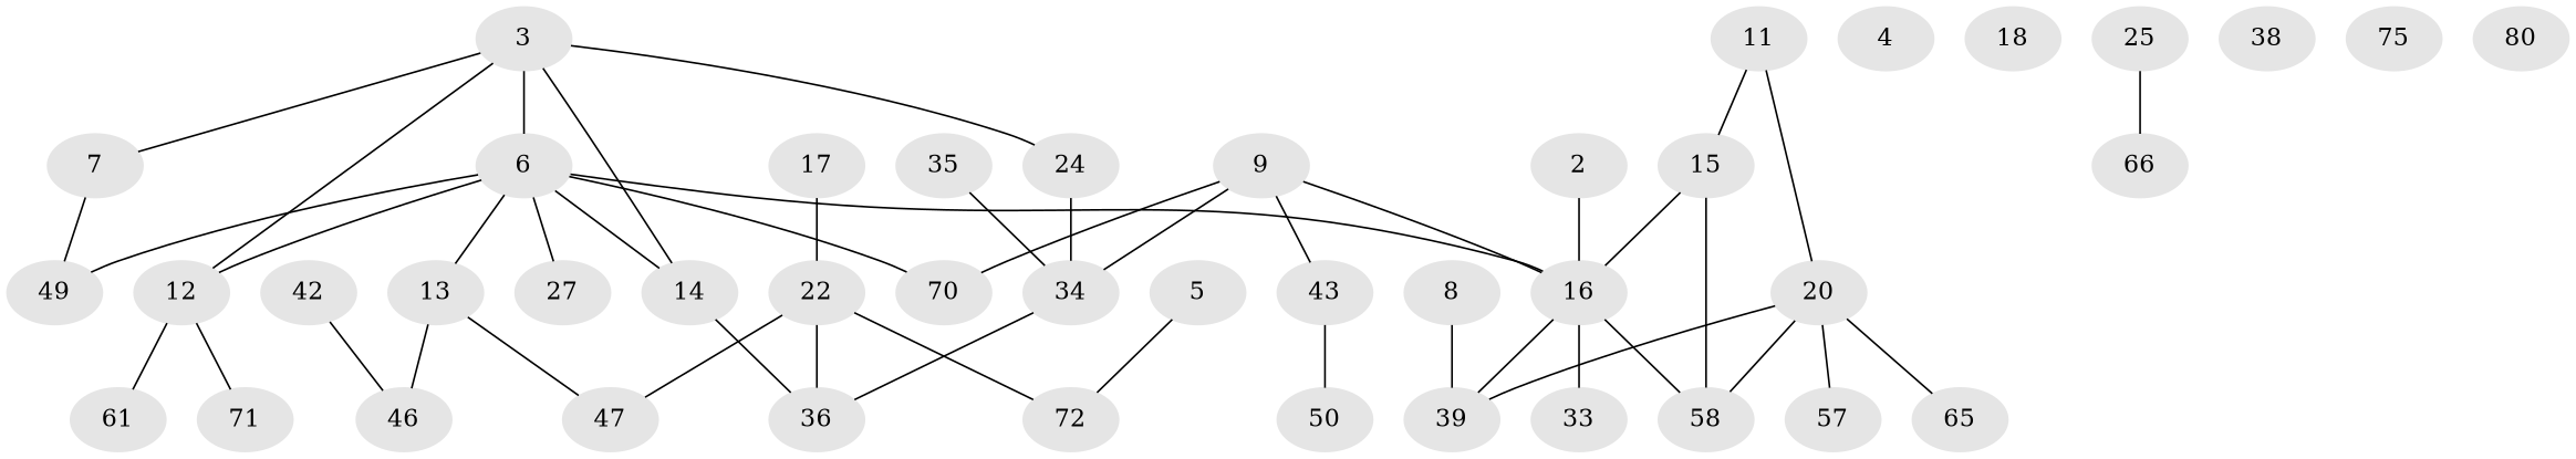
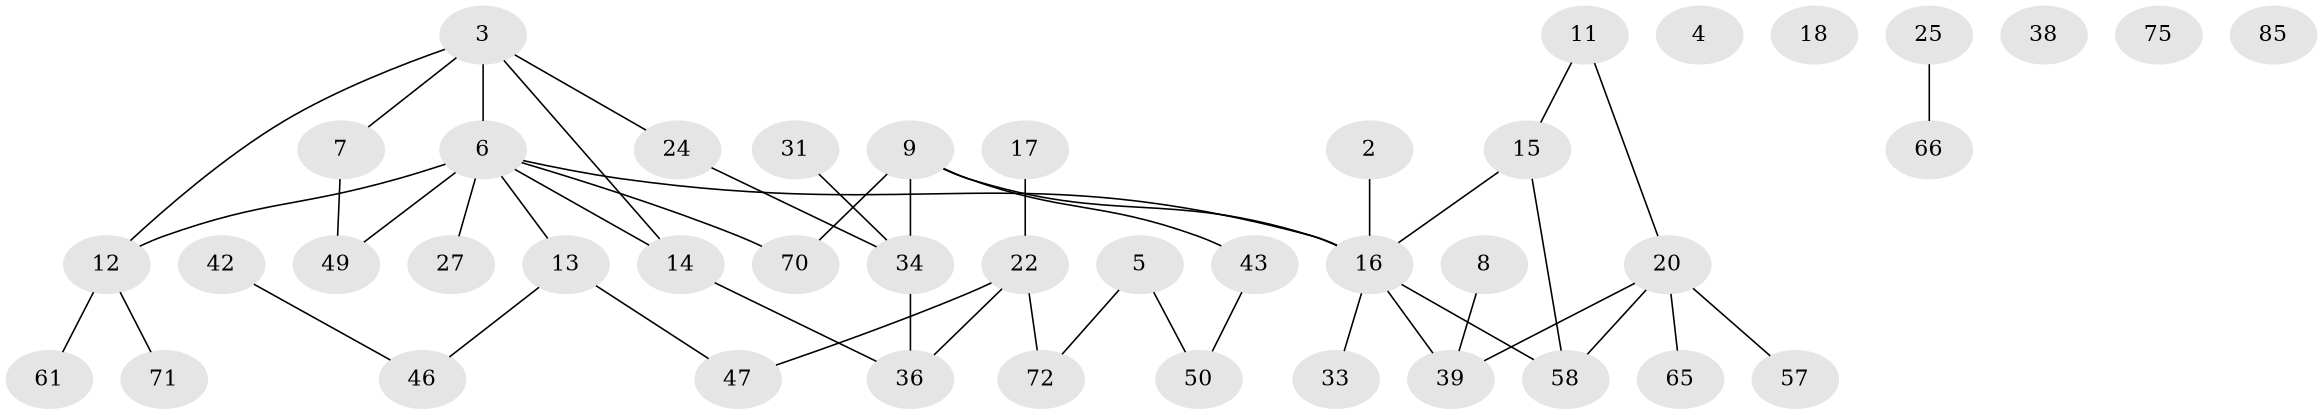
  graph {
    node [color=gray90 style=filled]
    3 [super="+55"]
    6 [super="+69+76+30+40"]
    7 [super="+23"]
    12 [super="+84+32+35"]
    14 [super="+67"]
    24 [super="+77"]
    2 [super="+64"]
    16 [super="+19+56"]
    39 [super="+45"]
    58
    33
    13 [super="+87"]
    27
    49
    70
    61
    71 [super="+73"]
    36 [super="+52"]
    34 [super="+59"]
    4 [super="+51"]
    5 [super="+21"]
    50
    72
    46 [super="+48"]
    47
    42
    8 [super="+10"]
    9 [super="+86+44+60"]
    43 [super="+53"]
    11 [super="+26+41"]
    15 [super="+37+54+28"]
    20 [super="+68"]
    57
    65 [super="+74"]
    17 [super="+29"]
    22 [super="+83+88+62+63"]
    18
    25
    66
-   31 [label=35]
+   31
    38
    75
-   85 [label=80]
+   85
    3 -- 6
    3 -- 7
    3 -- 12
    3 -- 14
    3 -- 24
    6 -- 12 [weight=2]
    6 -- 14
    6 -- 16
    6 -- 13
    6 -- 27
    6 -- 49
    6 -- 70
    7 -- 49
    12 -- 61
    12 -- 71
    14 -- 36
    24 -- 34
    2 -- 16
    16 -- 39
    16 -- 58
    16 -- 33
    13 -- 46
    13 -- 47
    34 -- 36
+   5 -- 50
    5 -- 72
    42 -- 46
    8 -- 39
    9 -- 16
    9 -- 70
    9 -- 34
    9 -- 43
    43 -- 50
    11 -- 15
    11 -- 20
    15 -- 16 [weight=2]
    15 -- 58
    20 -- 39
    20 -- 58
    20 -- 57
    20 -- 65 [weight=2]
    17 -- 22 [weight=2]
    22 -- 36
    22 -- 72
    22 -- 47
    25 -- 66
    31 -- 34
  }
